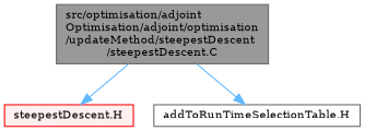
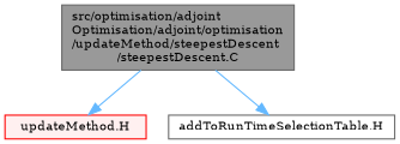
  digraph {
    fontname="DejaVu Serif"
    node [fontname="DejaVu Serif" fontsize=10 shape=box style=filled]
    edge [color=steelblue1 fontname="DejaVu Serif" fontsize=10 labelfontname=Helvetica labelfontsize=10 style=solid]
    n1 [color=gray40 fillcolor=grey60 fontcolor=black height=0.2 label="src/optimisation/adjoint\lOptimisation/adjoint/optimisation\l/updateMethod/steepestDescent\l/steepestDescent.C" width=0.4]
-   n2 [color=red fillcolor="#FFF0F0" height=0.2 label="steepestDescent.H" width=0.4]
+   n2 [color=red fillcolor="#FFF0F0" height=0.2 label="updateMethod.H" width=0.4]
    n3 [color=grey40 fillcolor=white height=0.2 label="addToRunTimeSelectionTable.H" width=0.4]
    n1 -> n2
    n1 -> n3
  }
